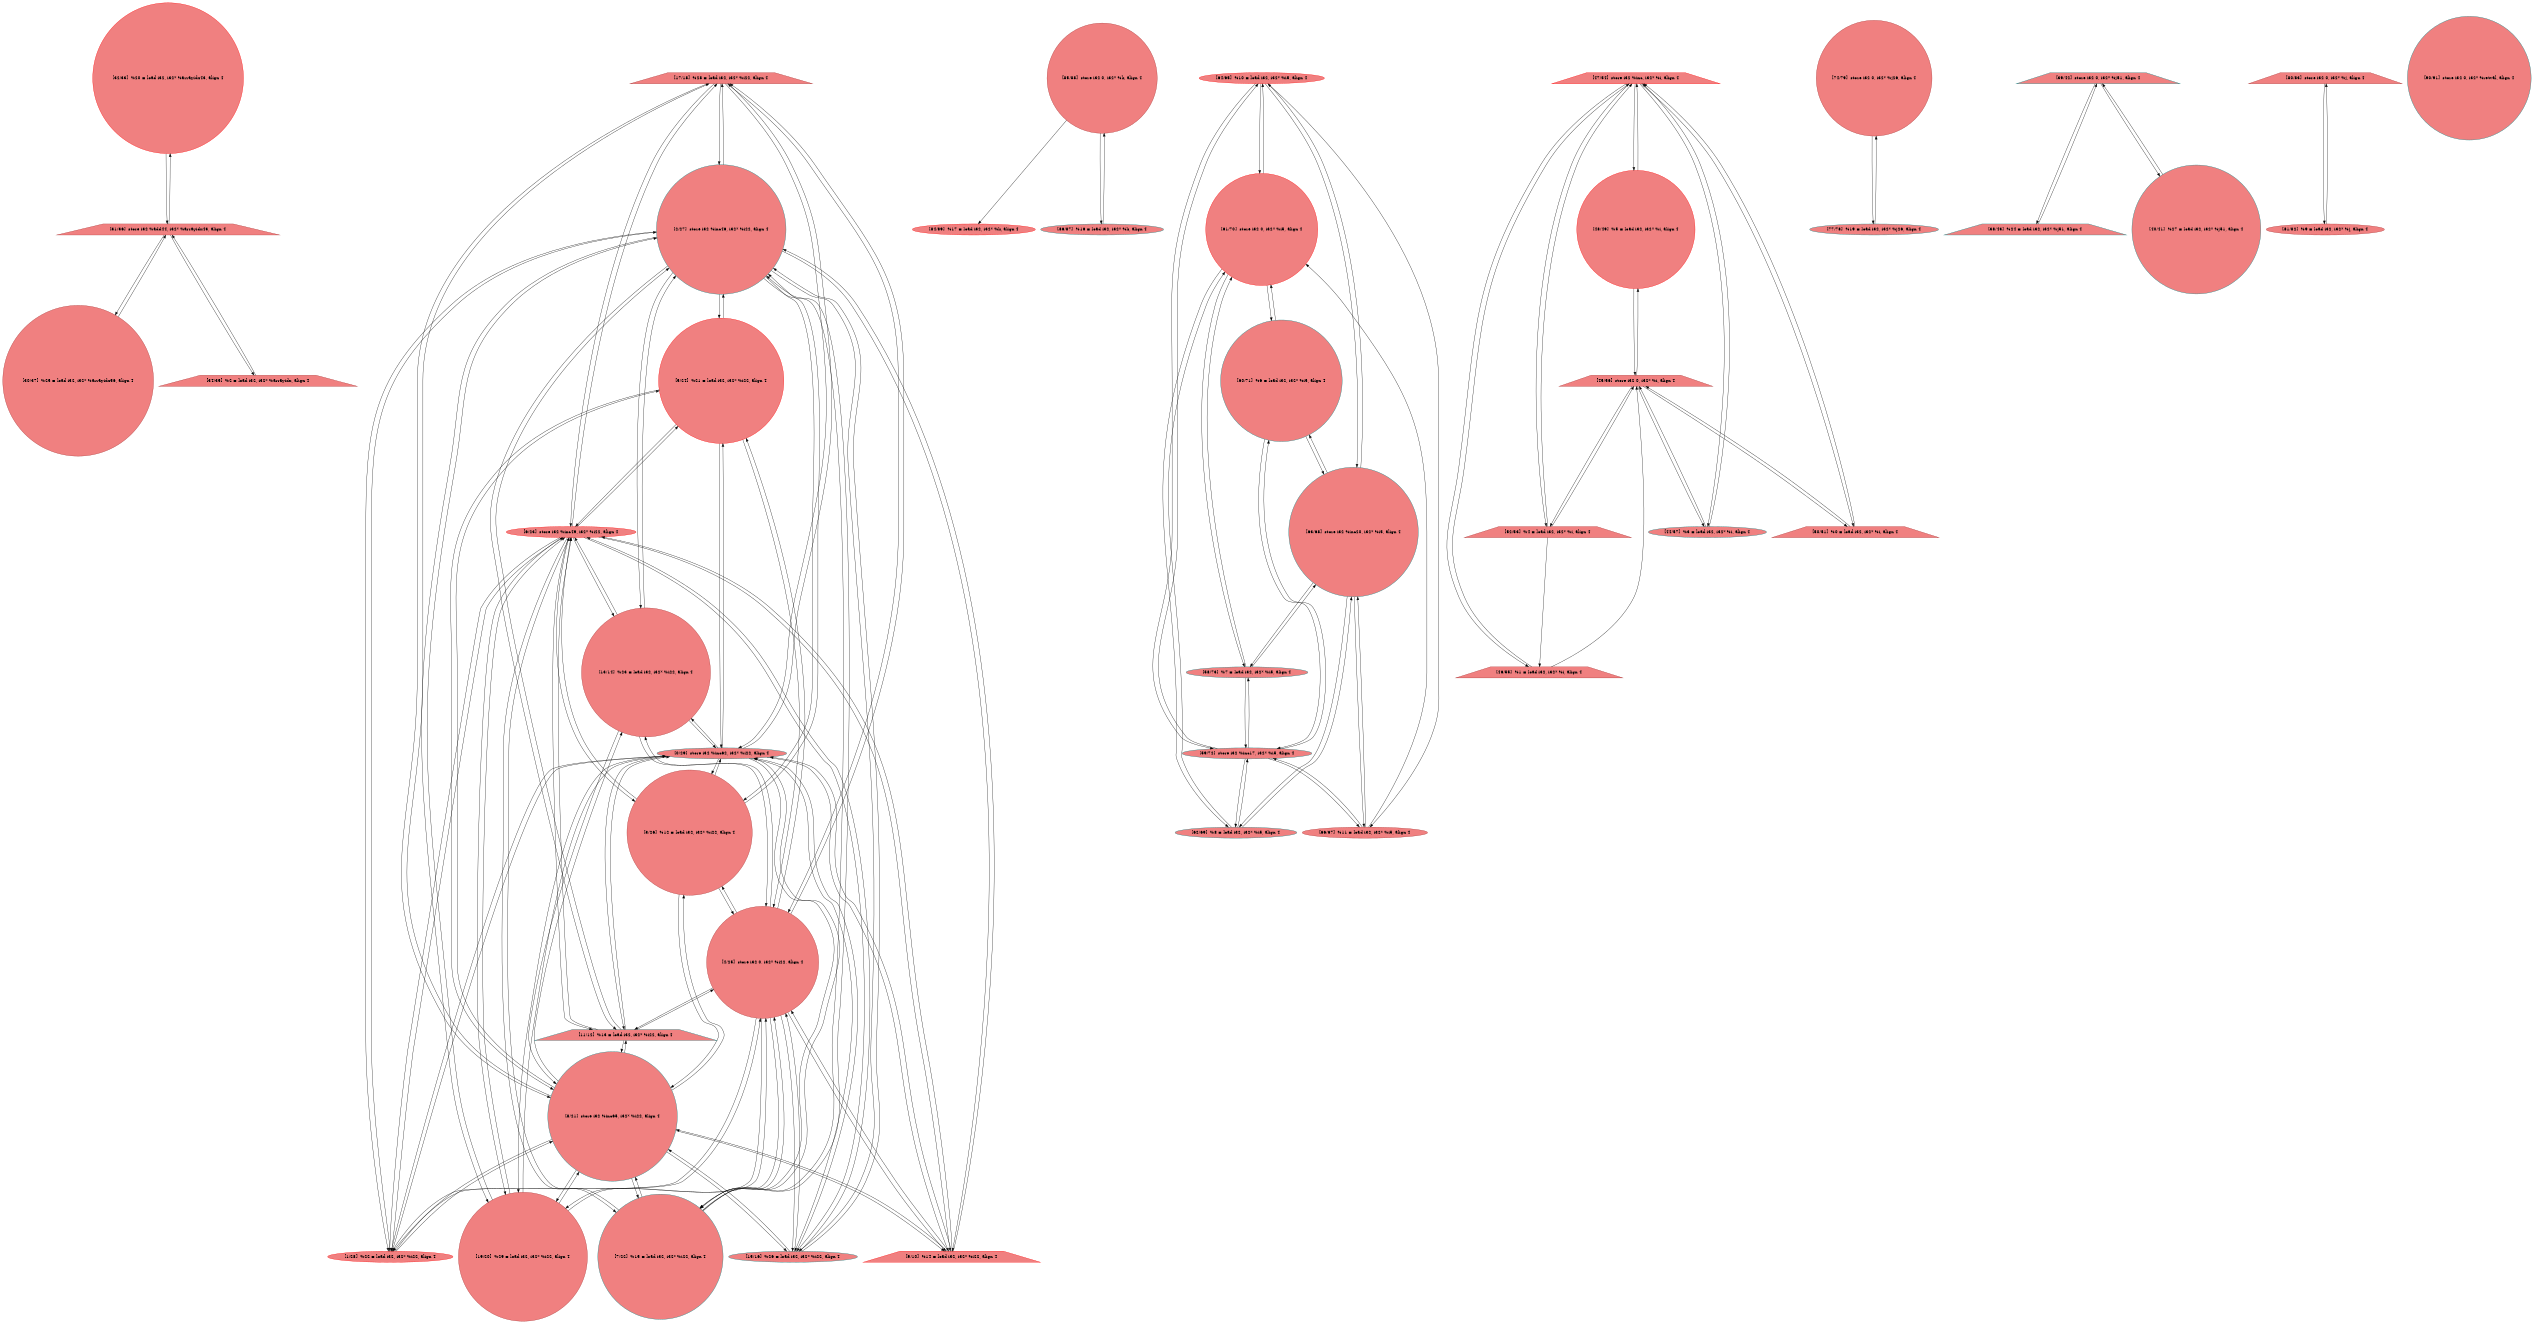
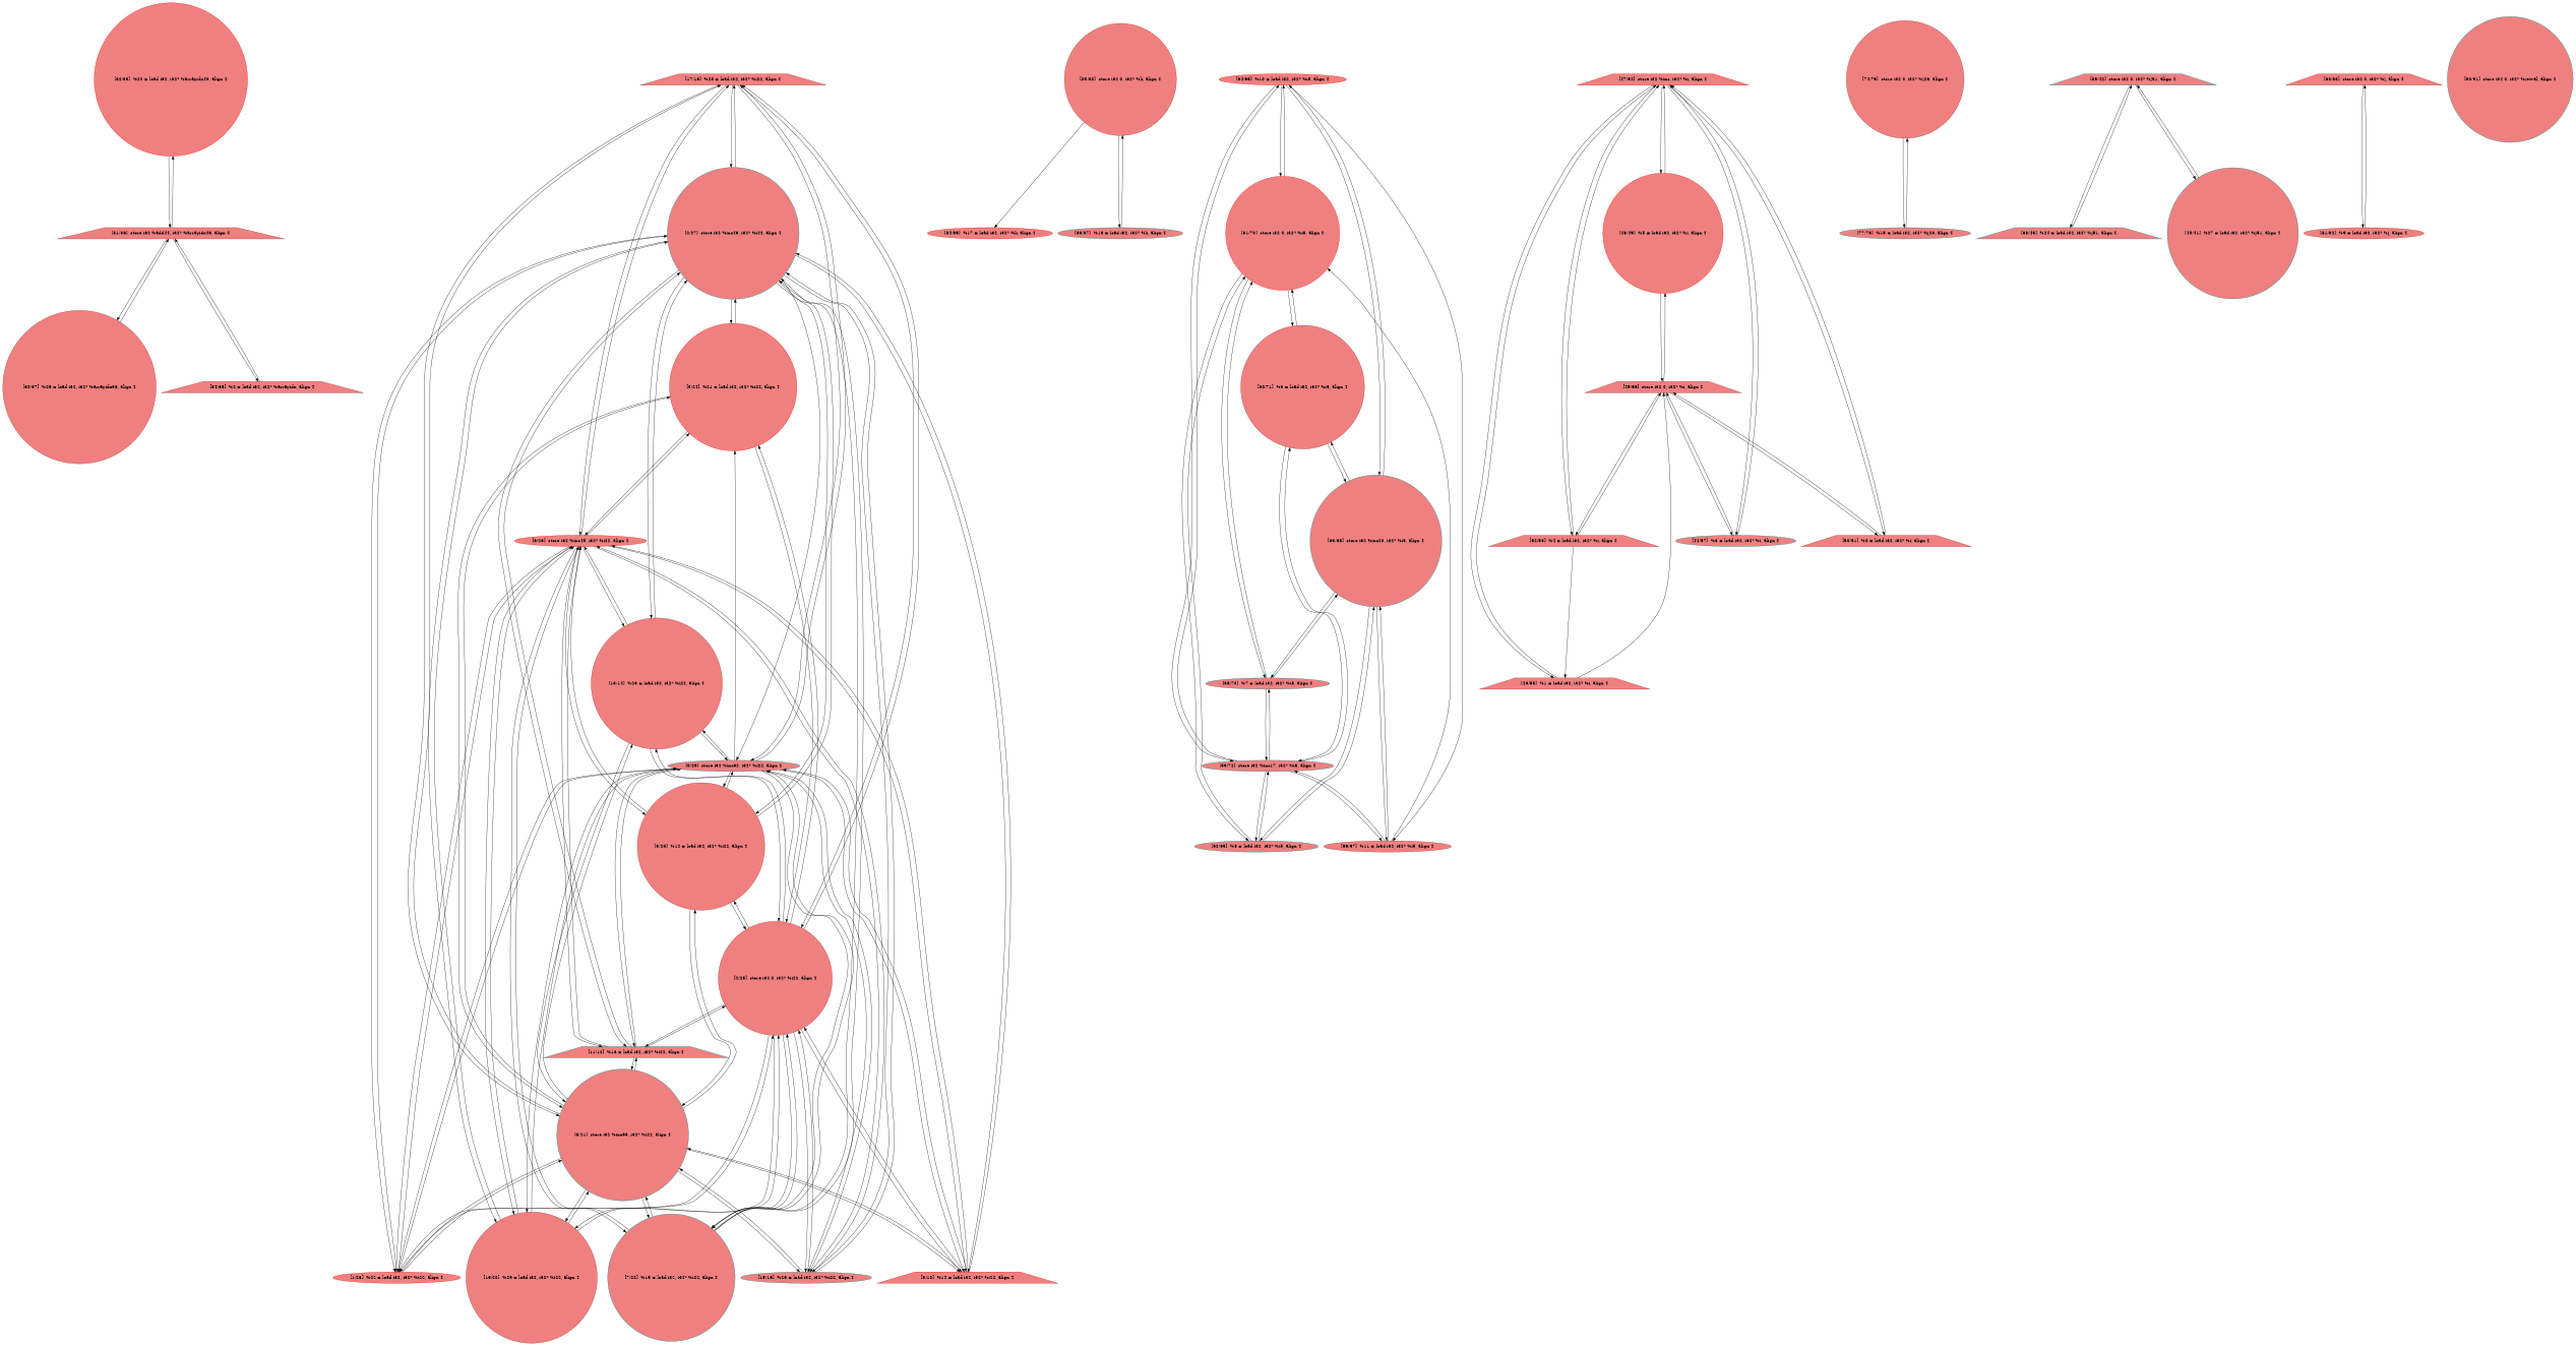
  digraph {
    node [color=teal fillcolor=lightcoral shape=circle style=filled]
    n1 [color=red label="[32/33]  %20 = load i32, i32* %arrayidx43, align 4"]
    n2 [color=brown label="[31/36]  store i32 %add44, i32* %arrayidx43, align 4" shape=trapezium]
    n3 [color=brown label="[30/37]  %25 = load i32, i32* %arrayidx56, align 4"]
    n4 [color=brown label="[34/35]  %2 = load i32, i32* %arrayidx, align 4" shape=trapezium]
    n5 [color=brown label="[17/18]  %28 = load i32, i32* %i22, align 4" shape=trapezium]
    n6 [label="[2/27]  store i32 %inc46, i32* %i22, align 4"]
    n7 [label="[8/21]  store i32 %inc65, i32* %i22, align 4"]
    n8 [color=brown label="[4/25]  store i32 0, i32* %i22, align 4"]
    n9 [label="[0/29]  store i32 %inc62, i32* %i22, align 4" shape=ellipse]
    n10 [color=red label="[6/23]  store i32 %inc49, i32* %i22, align 4" shape=ellipse]
    n11 [color=red label="[1/28]  %22 = load i32, i32* %i22, align 4" shape=ellipse]
    n12 [color=red label="[9/10]  %14 = load i32, i32* %i22, align 4" shape=trapezium]
    n13 [color=brown label="[19/20]  %29 = load i32, i32* %i22, align 4"]
    n14 [label="[7/22]  %15 = load i32, i32* %i22, align 4"]
    n15 [label="[15/16]  %26 = load i32, i32* %i22, align 4" shape=ellipse]
    n16 [label="[11/12]  %13 = load i32, i32* %i22, align 4" shape=trapezium]
    n17 [color=brown label="[3/26]  %12 = load i32, i32* %i22, align 4"]
    n18 [color=brown label="[13/14]  %23 = load i32, i32* %i22, align 4"]
    n19 [color=red label="[5/24]  %21 = load i32, i32* %i22, align 4"]
    n20 [color=brown label="[85/88]  store i32 0, i32* %k, align 4"]
    n21 [color=red label="[84/89]  %17 = load i32, i32* %k, align 4" shape=ellipse]
    n22 [label="[86/87]  %16 = load i32, i32* %k, align 4" shape=ellipse]
    n23 [color=red label="[64/65]  %10 = load i32, i32* %i5, align 4" shape=ellipse]
    n24 [color=red label="[61/70]  store i32 0, i32* %i5, align 4"]
    n25 [label="[59/72]  store i32 %inc17, i32* %i5, align 4" shape=ellipse]
    n26 [label="[63/68]  store i32 %inc20, i32* %i5, align 4"]
    n27 [color=brown label="[66/67]  %11 = load i32, i32* %i5, align 4" shape=ellipse]
    n28 [label="[62/69]  %8 = load i32, i32* %i5, align 4" shape=ellipse]
    n29 [label="[58/73]  %7 = load i32, i32* %i5, align 4" shape=ellipse]
-   n30 [label="[60/71]  %6 = load i32, i32* %i5, align 4"]
+   n30 [color=brown label="[60/71]  %6 = load i32, i32* %i5, align 4"]
    n31 [color=red label="[47/54]  store i32 %inc, i32* %i, align 4" shape=trapezium]
    n32 [color=red label="[48/49]  %5 = load i32, i32* %i, align 4"]
    n33 [color=brown label="[46/55]  %1 = load i32, i32* %i, align 4" shape=trapezium]
    n34 [label="[44/57]  %3 = load i32, i32* %i, align 4" shape=ellipse]
    n35 [color=brown label="[52/53]  %4 = load i32, i32* %i, align 4" shape=trapezium]
    n36 [color=brown label="[50/51]  %0 = load i32, i32* %i, align 4" shape=trapezium]
    n37 [color=brown label="[45/56]  store i32 0, i32* %i, align 4" shape=trapezium]
    n38 [color=brown label="[74/79]  store i32 0, i32* %j26, align 4"]
    n39 [label="[77/78]  %19 = load i32, i32* %j26, align 4" shape=ellipse]
    n40 [label="[39/42]  store i32 0, i32* %j51, align 4" shape=trapezium]
    n41 [label="[38/43]  %24 = load i32, i32* %j51, align 4" shape=trapezium]
    n42 [label="[40/41]  %27 = load i32, i32* %j51, align 4"]
    n43 [color=brown label="[80/83]  store i32 0, i32* %j, align 4" shape=trapezium]
    n44 [color=brown label="[81/82]  %9 = load i32, i32* %j, align 4" shape=ellipse]
    n45 [label="[90/91]  store i32 0, i32* %retval, align 4"]
    n1 -> n2
    n2 -> n1
    n2 -> n3
    n2 -> n4
    n3 -> n2
    n4 -> n2
    n5 -> n6
    n5 -> n7
    n5 -> n8
    n5 -> n9
    n5 -> n10
    n6 -> n5
    n6 -> n11
    n6 -> n12
    n6 -> n13
    n6 -> n14
    n6 -> n15
    n6 -> n16
    n6 -> n17
    n6 -> n18
    n6 -> n19
    n7 -> n5
    n7 -> n11
    n7 -> n12
    n7 -> n13
    n7 -> n14
    n7 -> n15
    n7 -> n16
    n7 -> n17
    n7 -> n18
    n7 -> n19
    n8 -> n5
    n8 -> n11
    n8 -> n12
    n8 -> n13
    n8 -> n14
    n8 -> n15
    n8 -> n16
    n8 -> n17
    n8 -> n18
    n8 -> n19
    n9 -> n5
    n9 -> n11
    n9 -> n12
    n9 -> n13
    n9 -> n14
    n9 -> n15
    n9 -> n16
    n9 -> n17
    n9 -> n18
    n9 -> n19
    n10 -> n5
    n10 -> n11
    n10 -> n12
    n10 -> n13
    n10 -> n14
    n10 -> n15
    n10 -> n16
    n10 -> n17
    n10 -> n18
    n10 -> n19
    n11 -> n6
    n11 -> n7
    n11 -> n8
    n11 -> n9
    n11 -> n10
    n12 -> n6
    n12 -> n7
    n12 -> n8
    n12 -> n9
    n12 -> n10
    n13 -> n6
    n13 -> n7
    n13 -> n8
    n13 -> n9
    n13 -> n10
    n14 -> n6
    n14 -> n7
    n14 -> n8
    n14 -> n9
    n14 -> n10
    n15 -> n6
    n15 -> n7
    n15 -> n8
    n15 -> n9
    n15 -> n10
    n16 -> n6
    n16 -> n7
    n16 -> n8
    n16 -> n9
    n16 -> n10
    n17 -> n6
    n17 -> n7
    n17 -> n8
    n17 -> n9
    n17 -> n10
    n18 -> n6
    n18 -> n7
    n18 -> n8
    n18 -> n9
    n18 -> n10
    n19 -> n6
    n19 -> n7
    n19 -> n8
-   n19 -> n9
+   n6 -> n9
    n19 -> n10
    n20 -> n21
    n20 -> n22
    n22 -> n20
    n23 -> n24
    n23 -> n25
    n23 -> n26
    n23 -> n27
    n24 -> n23
    n24 -> n28
    n24 -> n29
    n24 -> n30
    n25 -> n23
    n25 -> n27
    n25 -> n28
    n25 -> n29
    n25 -> n30
    n26 -> n23
    n26 -> n27
    n26 -> n28
    n26 -> n29
    n26 -> n30
    n27 -> n24
    n27 -> n25
    n27 -> n26
    n28 -> n24
    n28 -> n25
    n28 -> n26
    n29 -> n24
    n29 -> n25
    n29 -> n26
    n30 -> n24
    n30 -> n25
    n30 -> n26
    n31 -> n32
    n31 -> n33
    n31 -> n34
    n31 -> n35
    n31 -> n36
    n32 -> n31
    n32 -> n37
    n33 -> n31
    n33 -> n37
    n34 -> n31
    n34 -> n37
    n35 -> n31
    n35 -> n33
    n35 -> n37
    n36 -> n31
    n36 -> n37
    n37 -> n32
    n37 -> n34
    n37 -> n35
    n37 -> n36
    n38 -> n39
    n39 -> n38
    n40 -> n41
    n40 -> n42
    n41 -> n40
    n42 -> n40
    n43 -> n44
    n44 -> n43
  }
